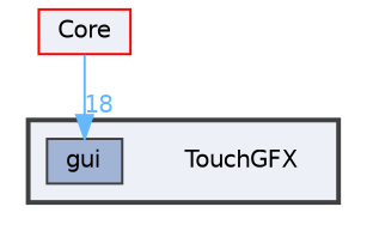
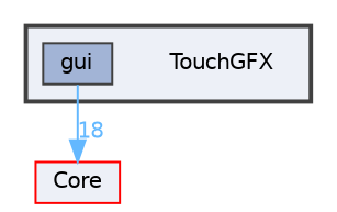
  digraph {
    compound=true
    node [fontname=Helvetica fontsize=10 shape=box style=filled]
    n1 [height=0.2 label=TouchGFX shape=plaintext width=0.4 style=""]
    n2 [color=grey25 fillcolor="#a2b4d6" height=0.2 label=gui width=0.4]
    n3 [color=red fillcolor="#edf0f7" height=0.2 label=Core width=0.4]
    subgraph cluster_1 {
      bgcolor="#edf0f7"
      fontname=Helvetica
      fontsize=10
      pencolor=grey25
      style="filled,bold"
      n1
      n2
    }
-   n3 -> n2 [color=steelblue1 fontcolor=steelblue1 fontname=Helvetica fontsize=10 headlabel=18 labeldistance=1.5 labelfontname=Helvetica labelfontsize=10]
+   n2 -> n3 [color=steelblue1 fontcolor=steelblue1 fontname=Helvetica fontsize=10 headlabel=18 labeldistance=1.5 labelfontname=Helvetica labelfontsize=10]
  }
